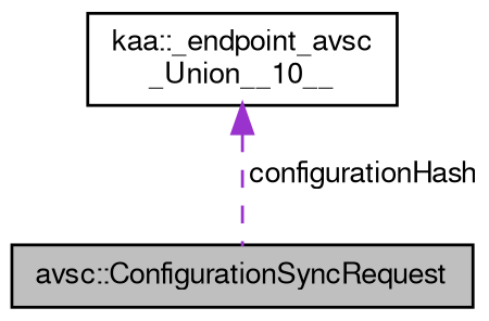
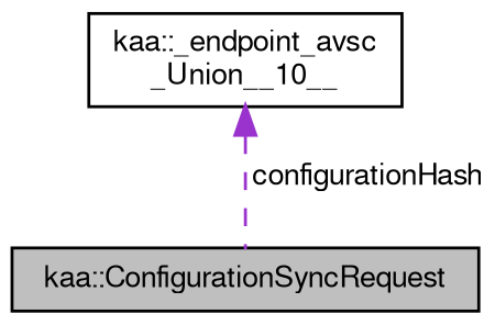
  digraph {
    node [color=black fontname=FreeSans fontsize=10 shape=record]
-   n1 [fillcolor=grey75 fontcolor=black height=0.2 label="avsc::ConfigurationSyncRequest" style=filled width=0.4]
+   n1 [fillcolor=grey75 fontcolor=black height=0.2 label="kaa::ConfigurationSyncRequest" style=filled width=0.4]
    n2 [height=0.2 label="kaa::_endpoint_avsc\l_Union__10__" width=0.4]
    n2 -> n1 [color=darkorchid3 dir=back fontname=FreeSans fontsize=10 label=" configurationHash" labelfontname=FreeSans labelfontsize=10 style=dashed]
  }
